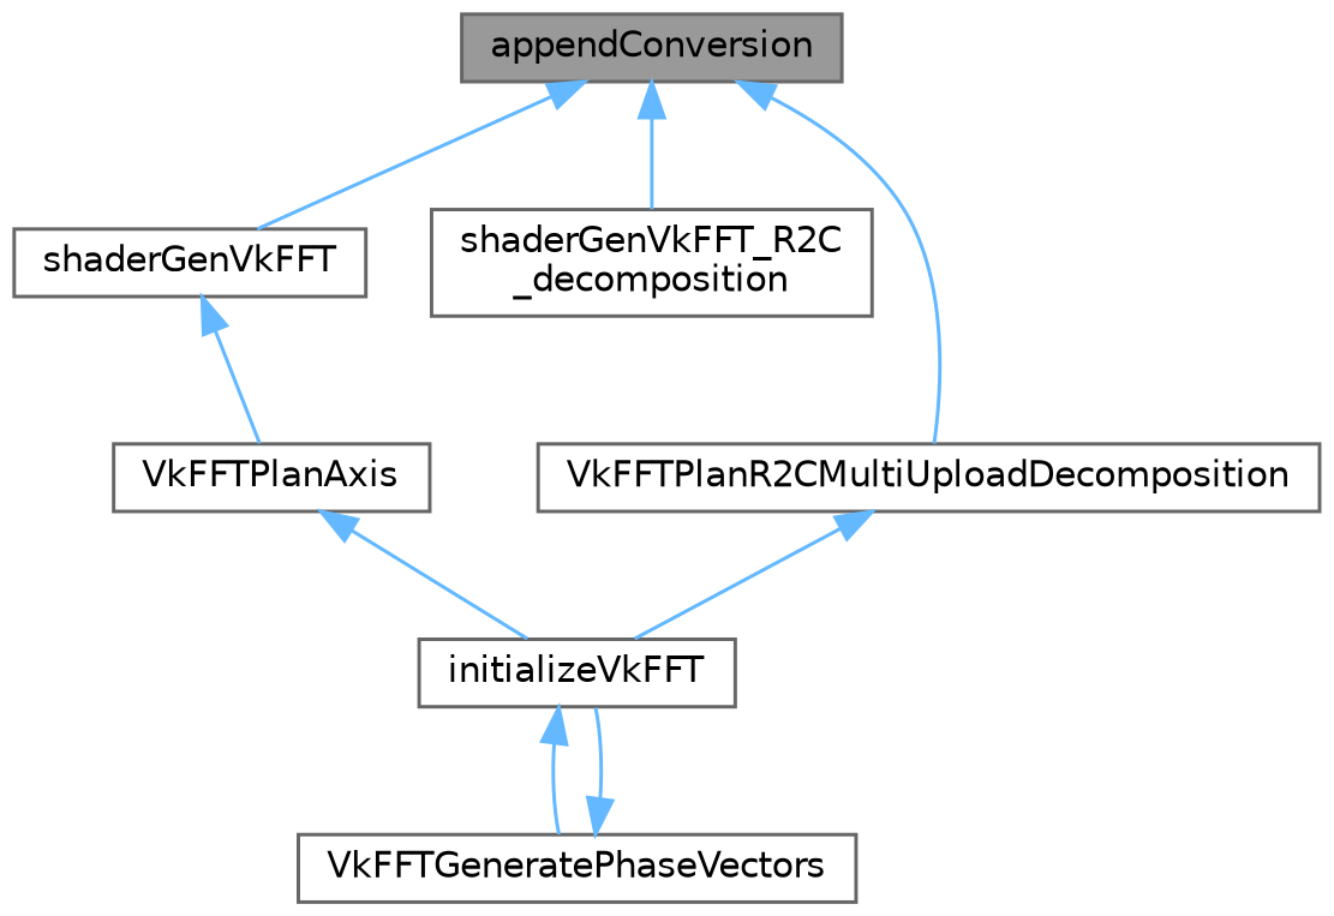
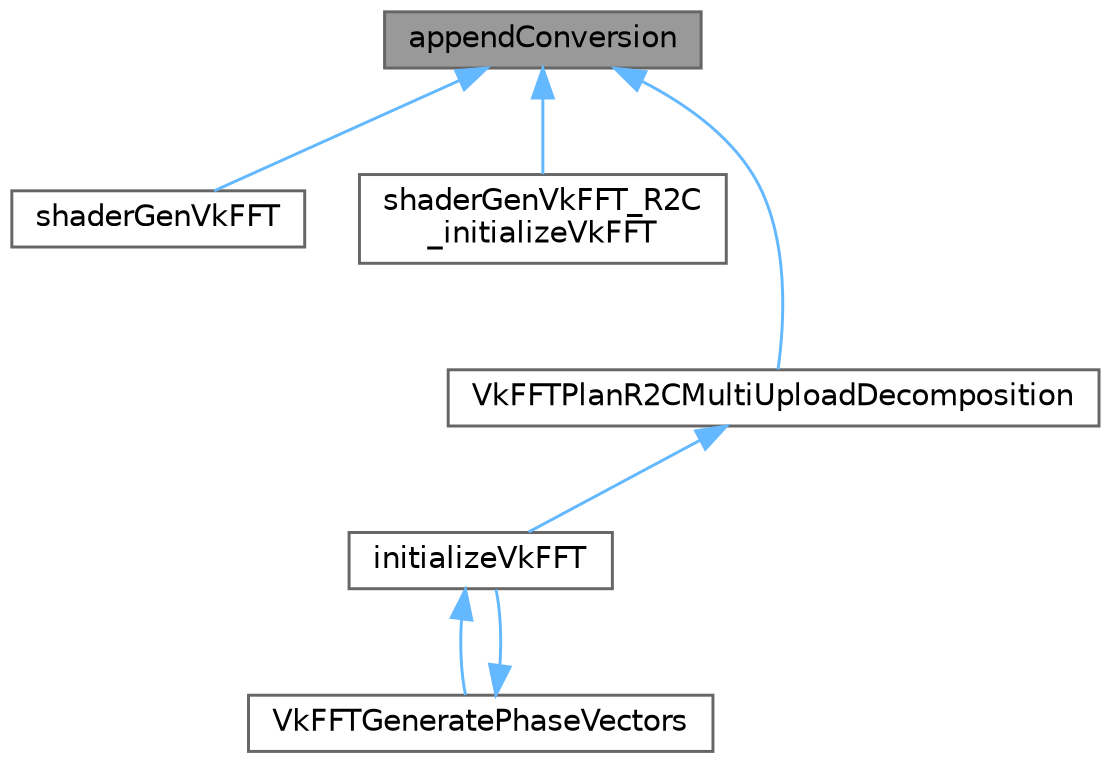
  digraph {
    rankdir=TB
    node [color=grey40 fillcolor=white fontname=Helvetica fontsize=10 shape=box style=filled]
    edge [color=steelblue1 dir=back fontname=Helvetica fontsize=10 labelfontname=Helvetica labelfontsize=10 style=solid]
    n1 [color=gray40 fillcolor=grey60 fontcolor=black height=0.2 label=appendConversion width=0.4]
    n2 [height=0.2 label=shaderGenVkFFT width=0.4]
-   n3 [height=0.2 label="shaderGenVkFFT_R2C\l_decomposition" width=0.4]
+   n3 [height=0.2 label="shaderGenVkFFT_R2C\l_initializeVkFFT" width=0.4]
    n4 [height=0.2 label=VkFFTPlanR2CMultiUploadDecomposition width=0.4]
-   n5 [height=0.2 label=VkFFTPlanAxis width=0.4]
    n6 [height=0.2 label=initializeVkFFT width=0.4]
    n7 [height=0.2 label=VkFFTGeneratePhaseVectors width=0.4]
    n1 -> n2
    n1 -> n3
    n1 -> n4
-   n2 -> n5
    n4 -> n6
-   n5 -> n6
    n6 -> n7
    n7 -> n6
  }
